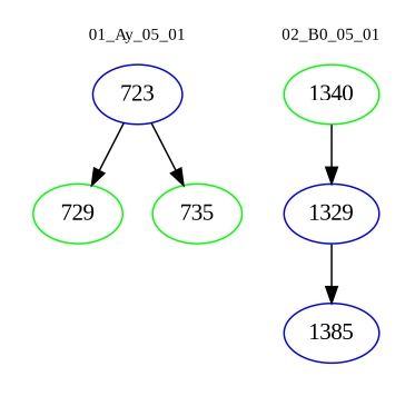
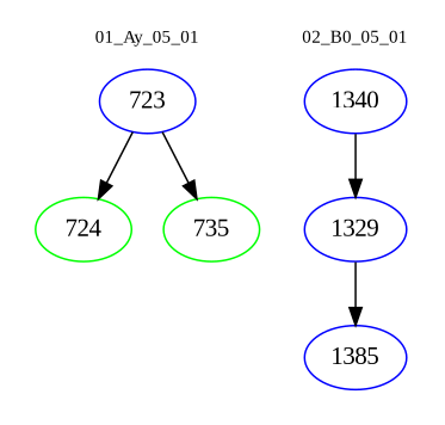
  digraph {
    fontname="Liberation Serif"
    node [color=blue fontname="Liberation Serif"]
    edge [color=black fontname="Liberation Serif"]
    n1 [label=723]
-   n2 [color=green label=729]
+   n2 [color=green label=724]
    n3 [color=green label=735]
    n4 [label=1329]
-   n5 [color=green label=1340]
+   n5 [label=1340]
    n6 [label=1385]
    subgraph cluster_1 {
      color=white
      fontsize=10
      label="01_Ay_05_01"
      n1
      n2
      n3
    }
    subgraph cluster_2 {
      color=white
      fontsize=10
      label="02_B0_05_01"
      n4
      n5
      n6
    }
    n1 -> n2
    n1 -> n3
    n4 -> n6
    n5 -> n4
  }
